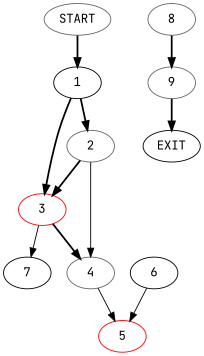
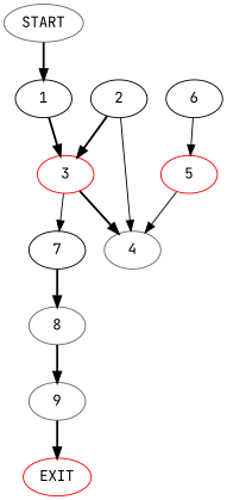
  digraph {
    fontname="JetBrains Mono"
    node [color=gray40 fontname="JetBrains Mono"]
    edge [fontname="JetBrains Mono" style=bold]
    n1 [label=START]
    1 [color=black]
-   2
+   2 [color=black]
    3 [color=red]
-   n5 [color=black label=EXIT]
+   n5 [color=red label=EXIT]
    4
    7 [color=black]
    5 [color=red]
    6 [color=black]
    8
    9
    n1 -> 1
-   1 -> 2
    1 -> 3
    2 -> 3
    2 -> 4 [style=solid]
    3 -> 4
    3 -> 7 [style=solid]
-   4 -> 5 [style=solid]
+   5 -> 4 [style=solid]
+   7 -> 8
    6 -> 5 [style=solid]
    8 -> 9
    9 -> n5
  }
